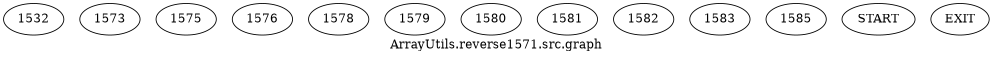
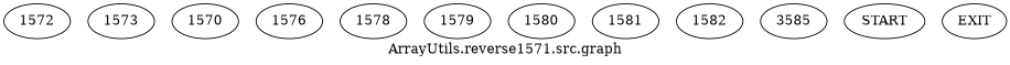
  digraph {
    label="ArrayUtils.reverse1571.src.graph"
-   n1 [label=1532]
+   n1 [label=1572]
    n2 [label=1573]
-   n3 [label=1575]
+   n3 [label=1570]
    n4 [label=1576]
    n5 [label=1578]
    n6 [label=1579]
    n7 [label=1580]
    n8 [label=1581]
    n9 [label=1582]
-   n10 [label=1583]
-   n11 [label=1585]
+   n11 [label=3585]
    n12 [label=START]
    n13 [label=EXIT]
  }
